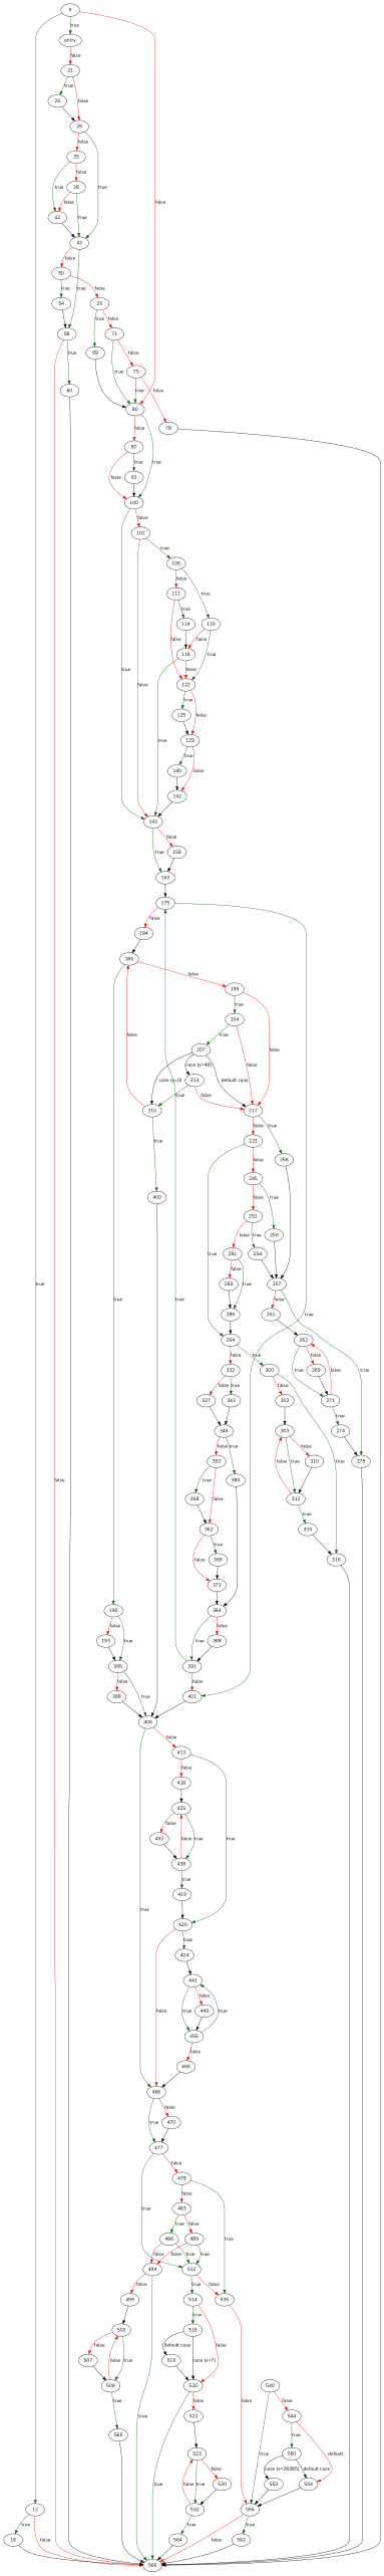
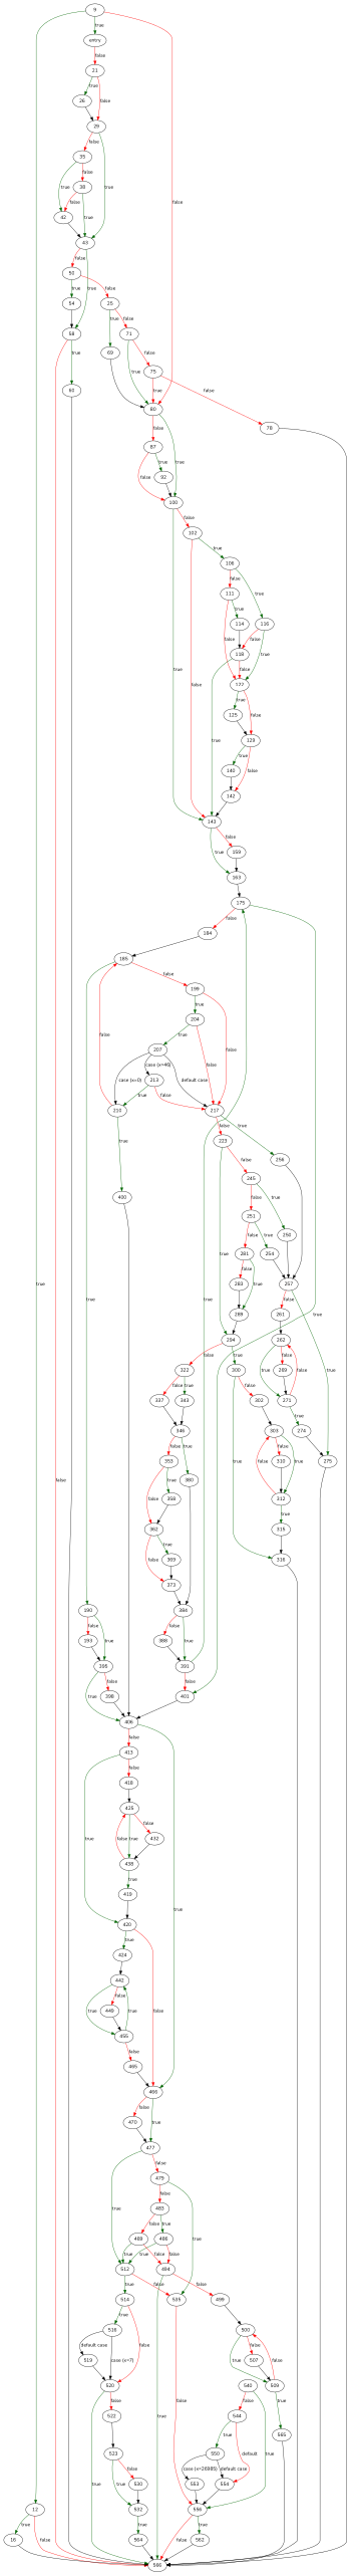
  digraph {
    fontname=Nunito
    node [fontname=Nunito]
    edge [color=red fontname=Nunito]
    n1 [label=entry]
    21
    9
    12
    80
    26
    29
    16
    566
    87
    100
    35
    43
    38
    42
    50
    58
    54
    n19 [label=25]
    60
    69
    71
    75
    78
    92
    102
    143
    106
    159
    163
    111
    116
    114
    122
    118
    125
    129
    140
    142
    175
    184
    401
    185
    406
    190
    199
    193
    395
    204
    217
    398
    207
    223
    256
    210
    213
    400
    245
    294
    257
    250
    251
    300
    322
    254
    281
    261
    275
    283
    289
    262
    269
    271
    274
    302
    316
    337
    343
    303
    310
    312
    315
    346
    353
    380
    358
    362
    384
    369
    373
    388
    391
    413
    466
    418
    420
    470
    477
    425
    424
    432
    438
    419
    442
    449
    455
    465
    479
    512
    483
    535
    514
    486
    489
    556
    494
    499
    500
    507
    509
    565
    516
    520
    519
    522
    523
    530
    532
    564
    562
    540
    544
    550
    554
    553
    n1 -> 21 [label=false]
    21 -> 26 [color=darkgreen label=true]
    21 -> 29 [label=false]
    9 -> n1 [color=darkgreen label=true]
    9 -> 12 [color=darkgreen label=true]
    9 -> 80 [label=false]
    12 -> 16 [color=darkgreen label=true]
    12 -> 566 [label=false]
    80 -> 87 [label=false]
    80 -> 100 [color=darkgreen label=true]
    26 -> 29 [color=""]
    29 -> 35 [label=false]
    29 -> 43 [color=darkgreen label=true]
    16 -> 566 [color=""]
    87 -> 100 [label=false]
    87 -> 92 [color=darkgreen label=true]
    100 -> 102 [label=false]
    100 -> 143 [color=darkgreen label=true]
    35 -> 38 [label=false]
    35 -> 42 [color=darkgreen label=true]
    43 -> 50 [label=false]
    43 -> 58 [color=darkgreen label=true]
    38 -> 43 [color=darkgreen label=true]
    38 -> 42 [label=false]
    42 -> 43 [color=""]
    50 -> 54 [color=darkgreen label=true]
    50 -> n19 [label=false]
    58 -> 566 [label=false]
    58 -> 60 [color=darkgreen label=true]
    54 -> 58 [color=""]
    n19 -> 69 [color=darkgreen label=true]
    n19 -> 71 [label=false]
    60 -> 566 [color=""]
    69 -> 80 [color=""]
    71 -> 80 [color=darkgreen label=true]
    71 -> 75 [label=false]
-   75 -> 80 [color=darkgreen label=true]
+   75 -> 80 [label=true]
    75 -> 78 [label=false]
    78 -> 566 [color=""]
    92 -> 100 [color=""]
    102 -> 143 [label=false]
    102 -> 106 [color=darkgreen label=true]
    143 -> 159 [label=false]
    143 -> 163 [color=darkgreen label=true]
    106 -> 111 [label=false]
    106 -> 116 [color=darkgreen label=true]
    159 -> 163 [color=""]
    163 -> 175 [color=""]
    111 -> 114 [color=darkgreen label=true]
    111 -> 122 [label=false]
    116 -> 122 [color=darkgreen label=true]
    116 -> 118 [label=false]
    114 -> 118 [color=""]
    122 -> 125 [color=darkgreen label=true]
    122 -> 129 [label=false]
    118 -> 143 [color=darkgreen label=true]
    118 -> 122 [label=false]
    125 -> 129 [color=""]
    129 -> 140 [color=darkgreen label=true]
    129 -> 142 [label=false]
    140 -> 142 [color=""]
    142 -> 143 [color=""]
    175 -> 184 [label=false]
    175 -> 401 [color=darkgreen label=true]
    184 -> 185 [color=""]
    401 -> 406 [color=""]
    185 -> 190 [color=darkgreen label=true]
    185 -> 199 [label=false]
    406 -> 413 [label=false]
    406 -> 466 [color=darkgreen label=true]
    190 -> 193 [label=false]
    190 -> 395 [color=darkgreen label=true]
    199 -> 204 [color=darkgreen label=true]
    199 -> 217 [label=false]
    193 -> 395 [color=""]
    395 -> 406 [color=darkgreen label=true]
    395 -> 398 [label=false]
    204 -> 217 [label=false]
    204 -> 207 [color=darkgreen label=true]
    217 -> 223 [label=false]
    217 -> 256 [color=darkgreen label=true]
    398 -> 406 [color=""]
    207 -> 217 [label="default case" color=""]
    207 -> 210 [label="case (x=0)" color=""]
    207 -> 213 [label="case (x=46)" color=""]
    223 -> 245 [label=false]
    223 -> 294 [color=darkgreen label=true]
    256 -> 257 [color=""]
    210 -> 185 [label=false]
    210 -> 400 [color=darkgreen label=true]
    213 -> 217 [label=false]
    213 -> 210 [color=darkgreen label=true]
    400 -> 406 [color=""]
    245 -> 250 [color=darkgreen label=true]
    245 -> 251 [label=false]
    294 -> 300 [color=darkgreen label=true]
    294 -> 322 [label=false]
    257 -> 261 [label=false]
    257 -> 275 [color=darkgreen label=true]
    250 -> 257 [color=""]
    251 -> 254 [color=darkgreen label=true]
    251 -> 281 [label=false]
    300 -> 302 [label=false]
    300 -> 316 [color=darkgreen label=true]
    322 -> 337 [label=false]
    322 -> 343 [color=darkgreen label=true]
    254 -> 257 [color=""]
    281 -> 283 [label=false]
    281 -> 289 [color=darkgreen label=true]
    261 -> 262 [color=""]
    275 -> 566 [color=""]
    283 -> 289 [color=""]
    289 -> 294 [color=""]
    262 -> 269 [label=false]
    262 -> 271 [color=darkgreen label=true]
    269 -> 271 [color=""]
    271 -> 262 [label=false]
    271 -> 274 [color=darkgreen label=true]
    274 -> 275 [color=""]
    302 -> 303 [color=""]
    316 -> 566 [color=""]
    337 -> 346 [color=""]
    343 -> 346 [color=""]
    303 -> 310 [label=false]
    303 -> 312 [color=darkgreen label=true]
    310 -> 312 [color=""]
    312 -> 303 [label=false]
    312 -> 315 [color=darkgreen label=true]
    315 -> 316 [color=""]
    346 -> 353 [label=false]
    346 -> 380 [color=darkgreen label=true]
    353 -> 358 [color=darkgreen label=true]
    353 -> 362 [label=false]
    380 -> 384 [color=""]
    358 -> 362 [color=""]
    362 -> 369 [color=darkgreen label=true]
    362 -> 373 [label=false]
    384 -> 388 [label=false]
    384 -> 391 [color=darkgreen label=true]
    369 -> 373 [color=""]
    373 -> 384 [color=""]
    388 -> 391 [color=""]
    391 -> 175 [color=darkgreen label=true]
    391 -> 401 [label=false]
    413 -> 418 [label=false]
    413 -> 420 [color=darkgreen label=true]
    466 -> 470 [label=false]
    466 -> 477 [color=darkgreen label=true]
    418 -> 425 [color=""]
    420 -> 466 [label=false]
    420 -> 424 [color=darkgreen label=true]
    470 -> 477 [color=""]
    477 -> 479 [label=false]
    477 -> 512 [color=darkgreen label=true]
    425 -> 432 [label=false]
    425 -> 438 [color=darkgreen label=true]
    424 -> 442 [color=""]
    432 -> 438 [color=""]
    438 -> 425 [label=false]
    438 -> 419 [color=darkgreen label=true]
    419 -> 420 [color=""]
    442 -> 449 [label=false]
    442 -> 455 [color=darkgreen label=true]
    449 -> 455 [color=""]
    455 -> 442 [color=darkgreen label=true]
    455 -> 465 [label=false]
    465 -> 466 [color=""]
    479 -> 483 [label=false]
    479 -> 535 [color=darkgreen label=true]
    512 -> 535 [label=false]
    512 -> 514 [color=darkgreen label=true]
    483 -> 486 [color=darkgreen label=true]
    483 -> 489 [label=false]
    535 -> 556 [label=false]
    514 -> 516 [color=darkgreen label=true]
    514 -> 520 [label=false]
    486 -> 512 [color=darkgreen label=true]
    486 -> 494 [label=false]
    489 -> 512 [color=darkgreen label=true]
    489 -> 494 [label=false]
    556 -> 566 [label=false]
    556 -> 562 [color=darkgreen label=true]
    494 -> 566 [color=darkgreen label=true]
    494 -> 499 [label=false]
    499 -> 500 [color=""]
    500 -> 507 [label=false]
    500 -> 509 [color=darkgreen label=true]
    507 -> 509 [color=""]
    509 -> 500 [label=false]
    509 -> 565 [color=darkgreen label=true]
    565 -> 566 [color=""]
    516 -> 520 [label="case (x=7)" color=""]
    516 -> 519 [label="default case" color=""]
    520 -> 566 [color=darkgreen label=true]
    520 -> 522 [label=false]
    519 -> 520 [color=""]
    522 -> 523 [color=""]
    523 -> 530 [label=false]
    523 -> 532 [color=darkgreen label=true]
    530 -> 532 [color=""]
-   532 -> 523 [label=false]
    532 -> 564 [color=darkgreen label=true]
    564 -> 566 [color=""]
    562 -> 566 [color=""]
    540 -> 556 [color=darkgreen label=true]
    540 -> 544 [label=false]
    544 -> 550 [color=darkgreen label=true]
    544 -> 554 [label=default]
    550 -> 554 [label="default case" color=""]
    550 -> 553 [label="case (x=26985)" color=""]
    554 -> 556 [color=""]
    553 -> 556 [color=""]
  }
